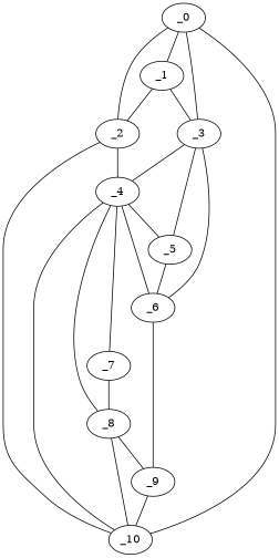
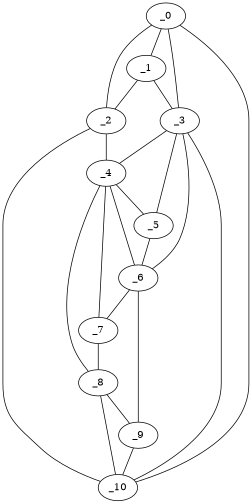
  graph {
    node [x=126]
    edge [valence=1]
    _0 [x=4 y=81]
    _1 [x=38 y=33]
    _2 [x=49 y=51]
    _10 [y=76]
    _3 [x=58 y=20]
    _4 [x=86 y=44]
    _5 [x=91 y=29]
    _6 [x=99 y=28]
    _7 [x=107 y=49]
    _8 [x=109 y=53]
    _9 [y=67]
    _0 -- _1
    _0 -- _2
    _0 -- _10
    _0 -- _3
    _1 -- _2 [valence=2]
    _1 -- _3
    _2 -- _10 [valence=2]
    _2 -- _4
    _3 -- _4
    _3 -- _5 [valence=2]
    _3 -- _6
-   _4 -- _10
+   _3 -- _10
    _4 -- _5 [valence=2]
    _4 -- _6 [valence=2]
    _4 -- _7 [valence=2]
    _4 -- _8 [valence=2]
    _5 -- _6
+   _6 -- _7
    _6 -- _9
    _7 -- _8
    _8 -- _10 [valence=2]
    _8 -- _9
    _9 -- _10
  }
